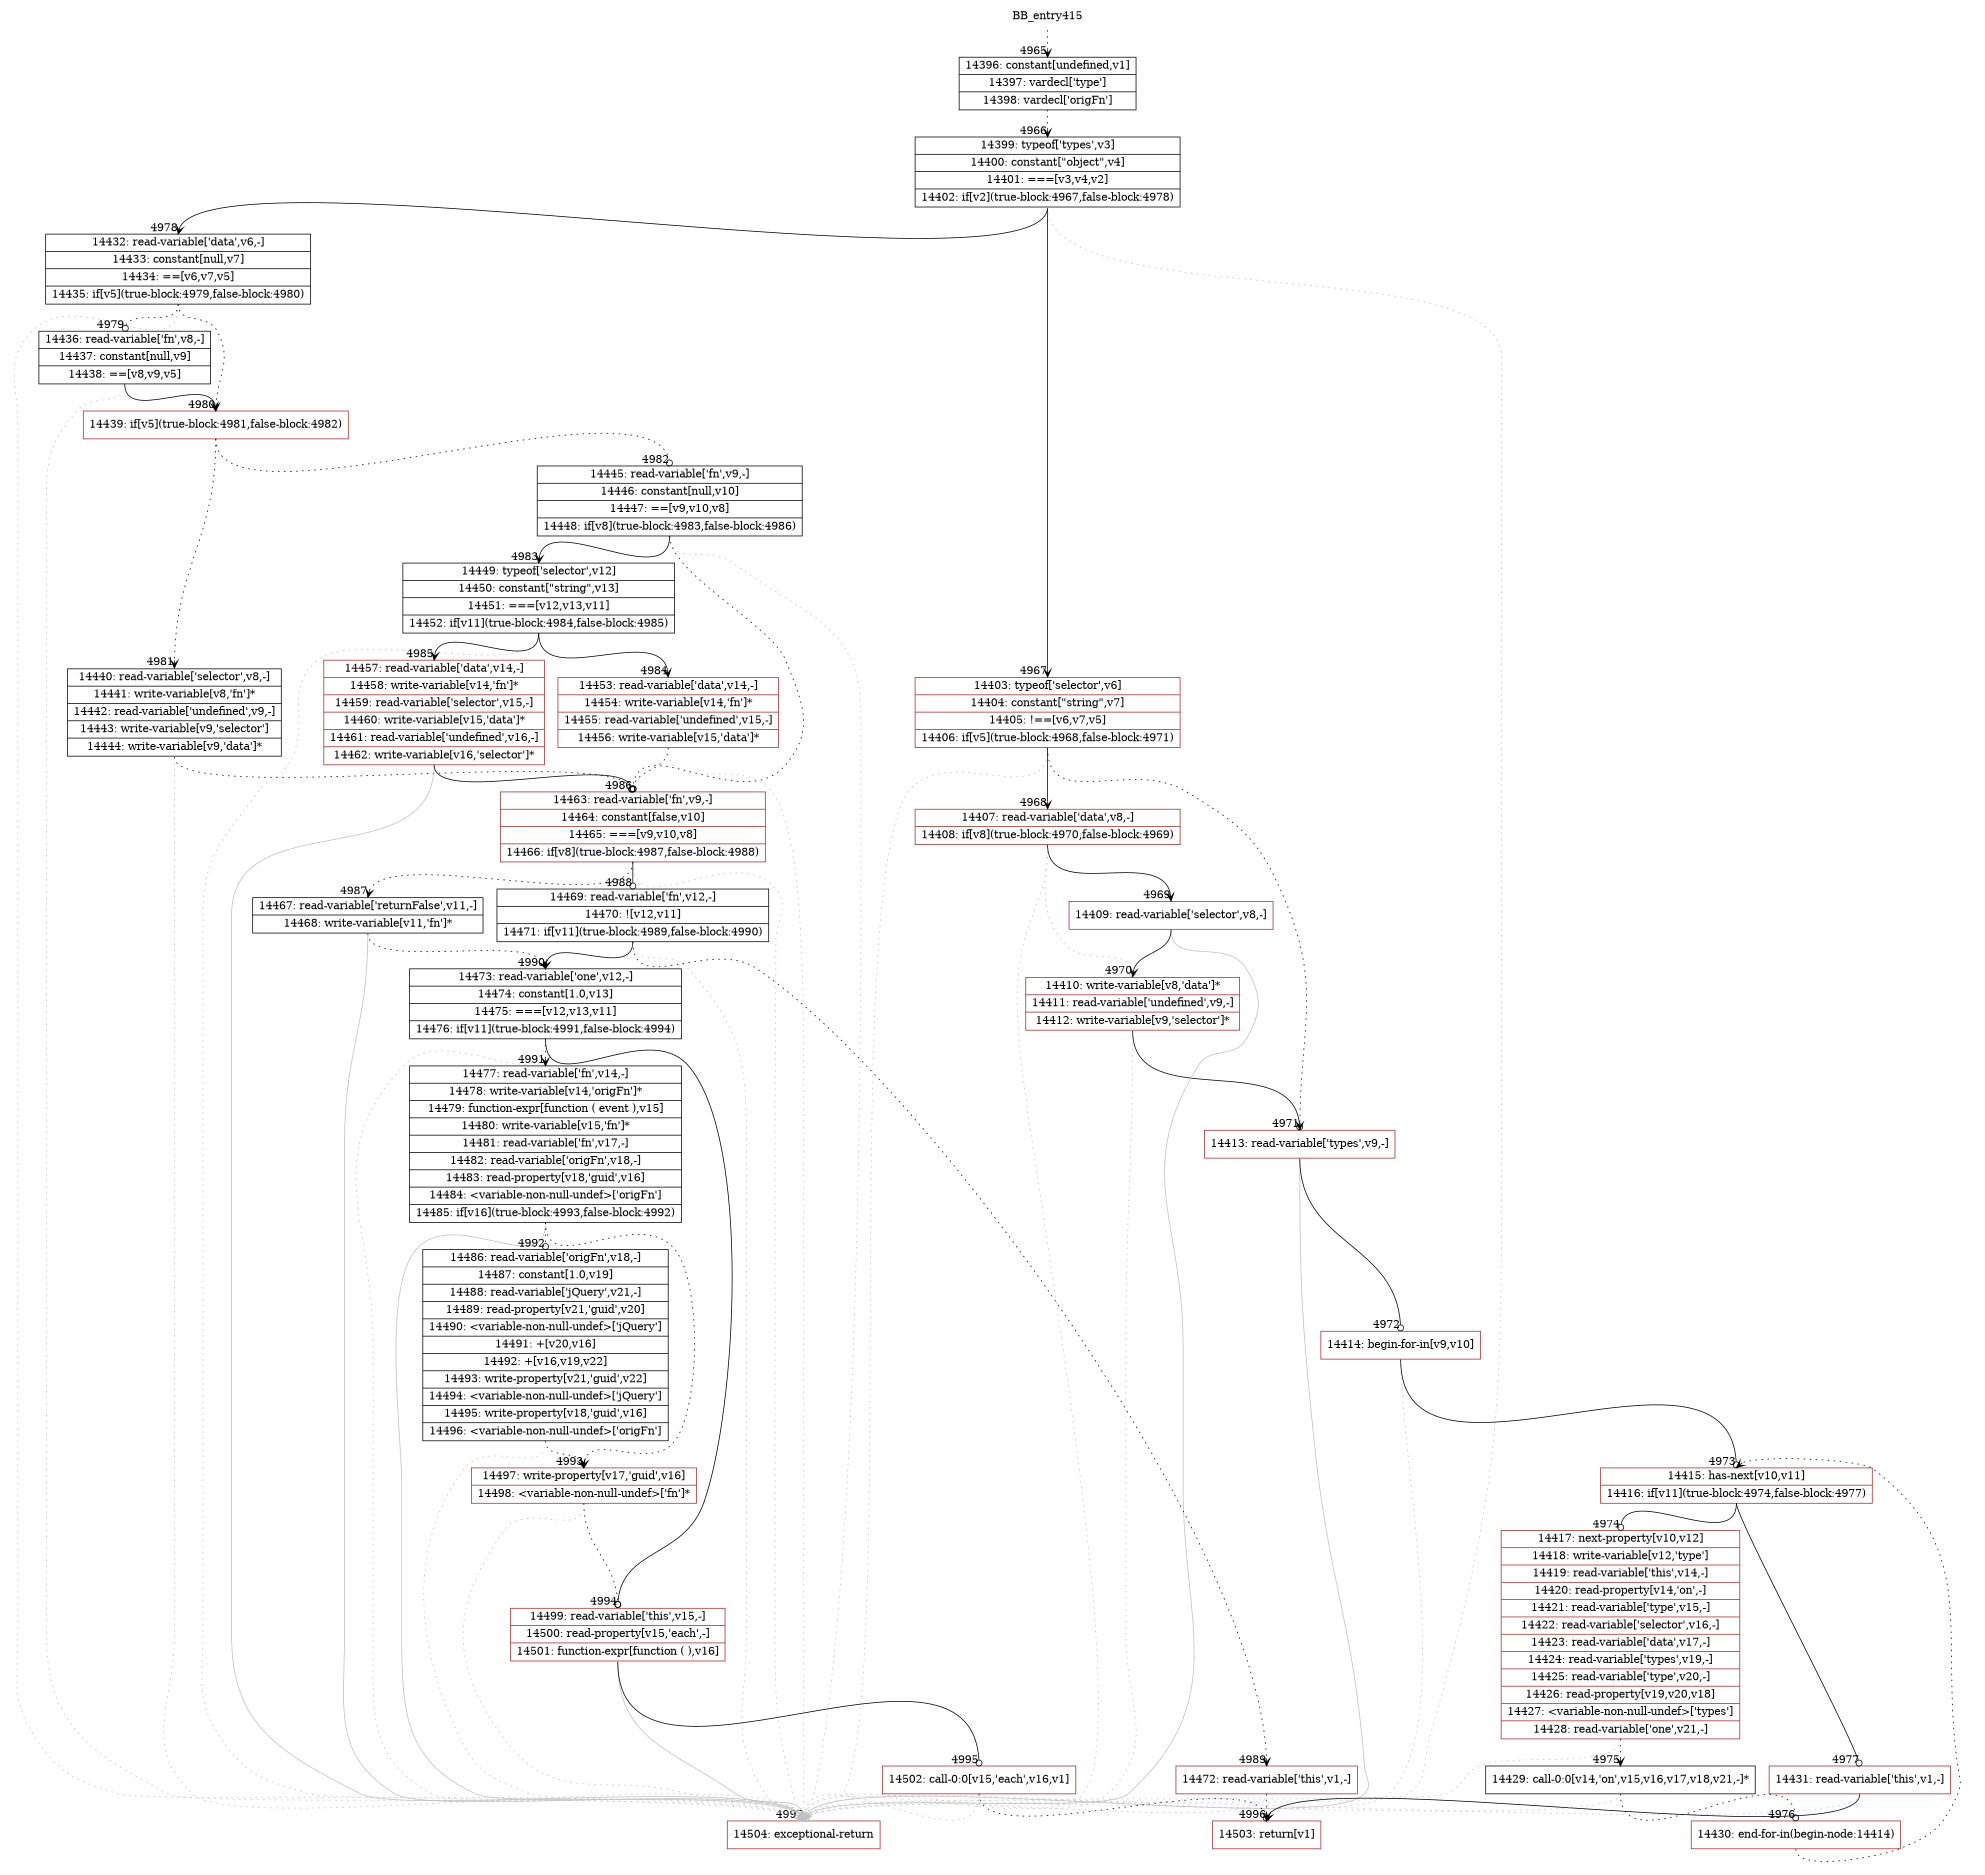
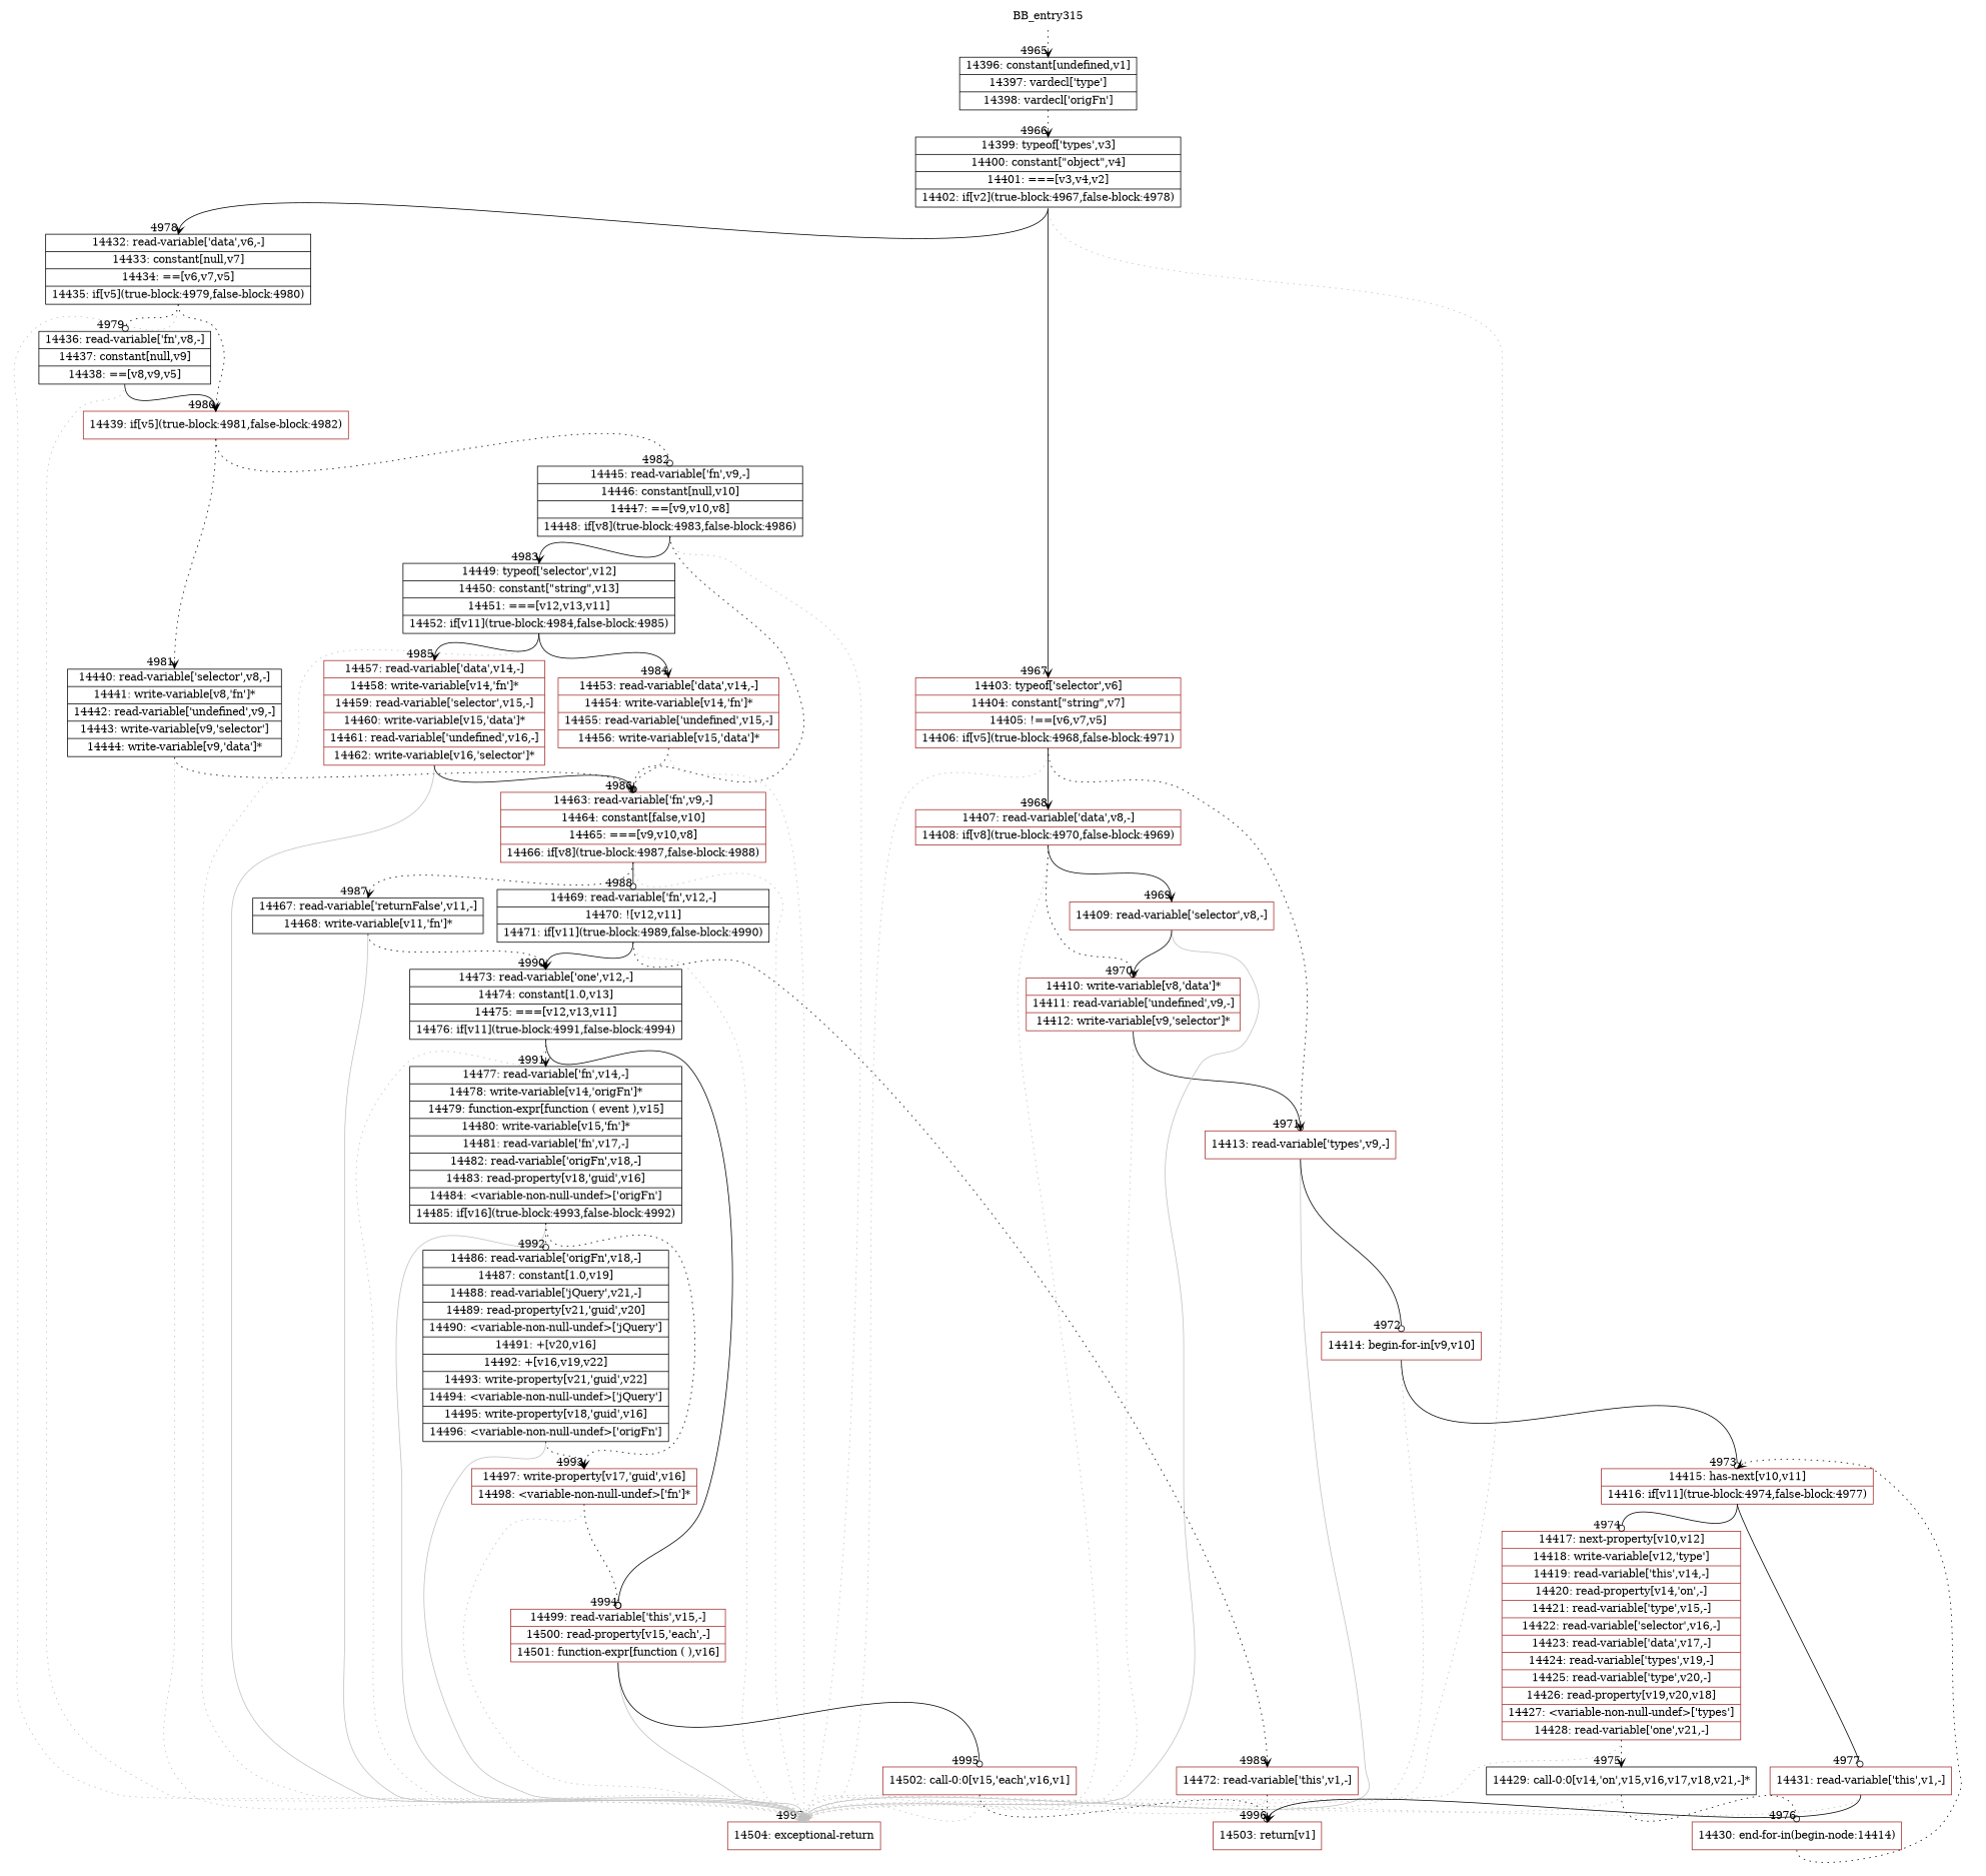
  digraph {
    rankdir=TD
    node [color=brown shape=record]
    edge [arrowhead=vee headport=n style=dotted tailport=s]
-   BB_entry315 [color=black shape=none label=BB_entry415]
+   BB_entry315 [color=black shape=none]
    n2 [color=black label="{14396: constant[undefined,v1]|14397: vardecl['type']|14398: vardecl['origFn']}"]
    n3 [color=black label="{14399: typeof['types',v3]|14400: constant[\"object\",v4]|14401: ===[v3,v4,v2]|14402: if[v2](true-block:4967,false-block:4978)}"]
    n4 [label="{14403: typeof['selector',v6]|14404: constant[\"string\",v7]|14405: !==[v6,v7,v5]|14406: if[v5](true-block:4968,false-block:4971)}"]
    n5 [color=black label="{14432: read-variable['data',v6,-]|14433: constant[null,v7]|14434: ==[v6,v7,v5]|14435: if[v5](true-block:4979,false-block:4980)}"]
    n6 [label="{14504: exceptional-return}"]
    n7 [label="{14407: read-variable['data',v8,-]|14408: if[v8](true-block:4970,false-block:4969)}"]
    n8 [label="{14413: read-variable['types',v9,-]}"]
    n9 [label="{14439: if[v5](true-block:4981,false-block:4982)}"]
    n10 [color=black label="{14436: read-variable['fn',v8,-]|14437: constant[null,v9]|14438: ==[v8,v9,v5]}"]
    n11 [label="{14410: write-variable[v8,'data']*|14411: read-variable['undefined',v9,-]|14412: write-variable[v9,'selector']*}"]
    n12 [label="{14409: read-variable['selector',v8,-]}"]
    n13 [label="{14414: begin-for-in[v9,v10]}"]
    n14 [color=black label="{14440: read-variable['selector',v8,-]|14441: write-variable[v8,'fn']*|14442: read-variable['undefined',v9,-]|14443: write-variable[v9,'selector']|14444: write-variable[v9,'data']*}"]
    n15 [color=black label="{14445: read-variable['fn',v9,-]|14446: constant[null,v10]|14447: ==[v9,v10,v8]|14448: if[v8](true-block:4983,false-block:4986)}"]
    n16 [label="{14415: has-next[v10,v11]|14416: if[v11](true-block:4974,false-block:4977)}"]
    n17 [label="{14417: next-property[v10,v12]|14418: write-variable[v12,'type']|14419: read-variable['this',v14,-]|14420: read-property[v14,'on',-]|14421: read-variable['type',v15,-]|14422: read-variable['selector',v16,-]|14423: read-variable['data',v17,-]|14424: read-variable['types',v19,-]|14425: read-variable['type',v20,-]|14426: read-property[v19,v20,v18]|14427: \<variable-non-null-undef\>['types']|14428: read-variable['one',v21,-]}"]
    n18 [label="{14431: read-variable['this',v1,-]}"]
    n19 [color=black label="{14429: call-0:0[v14,'on',v15,v16,v17,v18,v21,-]*}"]
    n20 [label="{14503: return[v1]}"]
    n21 [label="{14430: end-for-in(begin-node:14414)}"]
    n22 [label="{14463: read-variable['fn',v9,-]|14464: constant[false,v10]|14465: ===[v9,v10,v8]|14466: if[v8](true-block:4987,false-block:4988)}"]
    n23 [color=black label="{14449: typeof['selector',v12]|14450: constant[\"string\",v13]|14451: ===[v12,v13,v11]|14452: if[v11](true-block:4984,false-block:4985)}"]
    n24 [color=black label="{14467: read-variable['returnFalse',v11,-]|14468: write-variable[v11,'fn']*}"]
    n25 [color=black label="{14469: read-variable['fn',v12,-]|14470: ![v12,v11]|14471: if[v11](true-block:4989,false-block:4990)}"]
    n26 [label="{14453: read-variable['data',v14,-]|14454: write-variable[v14,'fn']*|14455: read-variable['undefined',v15,-]|14456: write-variable[v15,'data']*}"]
    n27 [label="{14457: read-variable['data',v14,-]|14458: write-variable[v14,'fn']*|14459: read-variable['selector',v15,-]|14460: write-variable[v15,'data']*|14461: read-variable['undefined',v16,-]|14462: write-variable[v16,'selector']*}"]
    n28 [color=black label="{14473: read-variable['one',v12,-]|14474: constant[1.0,v13]|14475: ===[v12,v13,v11]|14476: if[v11](true-block:4991,false-block:4994)}"]
    n29 [label="{14472: read-variable['this',v1,-]}"]
    n30 [color=black label="{14477: read-variable['fn',v14,-]|14478: write-variable[v14,'origFn']*|14479: function-expr[function ( event ),v15]|14480: write-variable[v15,'fn']*|14481: read-variable['fn',v17,-]|14482: read-variable['origFn',v18,-]|14483: read-property[v18,'guid',v16]|14484: \<variable-non-null-undef\>['origFn']|14485: if[v16](true-block:4993,false-block:4992)}"]
    n31 [label="{14499: read-variable['this',v15,-]|14500: read-property[v15,'each',-]|14501: function-expr[function ( ),v16]}"]
    n32 [label="{14497: write-property[v17,'guid',v16]|14498: \<variable-non-null-undef\>['fn']*}"]
    n33 [color=black label="{14486: read-variable['origFn',v18,-]|14487: constant[1.0,v19]|14488: read-variable['jQuery',v21,-]|14489: read-property[v21,'guid',v20]|14490: \<variable-non-null-undef\>['jQuery']|14491: +[v20,v16]|14492: +[v16,v19,v22]|14493: write-property[v21,'guid',v22]|14494: \<variable-non-null-undef\>['jQuery']|14495: write-property[v18,'guid',v16]|14496: \<variable-non-null-undef\>['origFn']}"]
    n34 [label="{14502: call-0:0[v15,'each',v16,v1]}"]
    BB_entry315 -> n2 [headlabel="    4965"]
    n2 -> n3 [headlabel="      4966"]
    n3 -> n4 [headlabel="      4967" style=solid]
    n3 -> n5 [headlabel="      4978" style=solid]
    n3 -> n6 [arrowhead=odot color=gray headlabel="      4997"]
    n4 -> n6 [color=gray]
    n4 -> n7 [headlabel="      4968" style=solid]
    n4 -> n8 [headlabel="      4971"]
    n5 -> n6 [color=gray]
    n5 -> n9 [headlabel="      4980"]
    n5 -> n10 [arrowhead=odot headlabel="      4979"]
    n7 -> n6 [color=gray]
-   n7 -> n11 [arrowhead=odot headlabel="      4970" color=gray]
+   n7 -> n11 [arrowhead=odot headlabel="      4970"]
    n7 -> n12 [headlabel="      4969" style=solid]
    n8 -> n6 [color=gray style=solid]
    n8 -> n13 [arrowhead=odot headlabel="      4972" style=solid]
    n9 -> n14 [headlabel="      4981"]
    n9 -> n15 [arrowhead=odot headlabel="      4982"]
    n10 -> n6 [arrowhead=odot color=gray]
    n10 -> n9 [style=solid]
    n11 -> n6 [arrowhead=odot color=gray]
    n11 -> n8 [arrowhead=odot style=solid]
    n12 -> n6 [color=gray style=solid]
    n12 -> n11 [style=solid]
    n13 -> n6 [color=gray]
    n13 -> n16 [arrowhead=odot headlabel="      4973" style=solid]
    n14 -> n6 [arrowhead=odot color=gray]
    n14 -> n22 [arrowhead=odot headlabel="      4986"]
    n15 -> n6 [color=gray]
    n15 -> n22 [arrowhead=odot]
    n15 -> n23 [headlabel="      4983" style=solid]
    n16 -> n17 [arrowhead=odot headlabel="      4974" style=solid]
    n16 -> n18 [arrowhead=odot headlabel="      4977" style=solid]
    n17 -> n6 [arrowhead=odot color=gray]
    n17 -> n19 [headlabel="      4975"]
    n18 -> n6 [color=gray]
    n18 -> n20 [headlabel="      4996" style=solid]
    n19 -> n6 [arrowhead=odot color=gray]
    n19 -> n21 [arrowhead=odot headlabel="      4976"]
    n21 -> n16
    n22 -> n6 [arrowhead=odot color=gray]
    n22 -> n24 [headlabel="      4987"]
    n22 -> n25 [arrowhead=odot headlabel="      4988" style=solid]
    n23 -> n6 [color=gray]
    n23 -> n26 [headlabel="      4984" style=solid]
    n23 -> n27 [headlabel="      4985" style=solid]
    n24 -> n6 [arrowhead=odot color=gray style=solid]
    n24 -> n28 [headlabel="      4990"]
    n25 -> n6 [arrowhead=odot color=gray]
    n25 -> n28 [style=solid]
    n25 -> n29 [headlabel="      4989"]
    n26 -> n6 [color=gray]
    n26 -> n22 [arrowhead=odot]
    n27 -> n6 [color=gray style=solid]
-   n27 -> n22 [arrowhead=odot style=solid]
+   n27 -> n22 [style=solid]
    n28 -> n6 [color=gray]
    n28 -> n30 [headlabel="      4991"]
    n28 -> n31 [arrowhead=odot headlabel="      4994" style=solid]
    n29 -> n6 [color=gray]
    n29 -> n20
    n30 -> n6 [arrowhead=odot color=gray style=solid]
    n30 -> n32 [headlabel="      4993"]
    n30 -> n33 [arrowhead=odot headlabel="      4992"]
    n31 -> n6 [color=gray style=solid]
    n31 -> n34 [arrowhead=odot headlabel="      4995" style=solid]
    n32 -> n6 [arrowhead=odot color=gray]
    n32 -> n31 [arrowhead=odot]
-   n33 -> n6 [arrowhead=odot color=gray]
+   n33 -> n6 [arrowhead=odot color=gray style=solid]
    n33 -> n32
    n34 -> n6 [arrowhead=odot color=gray]
    n34 -> n20 [arrowhead=odot]
  }
